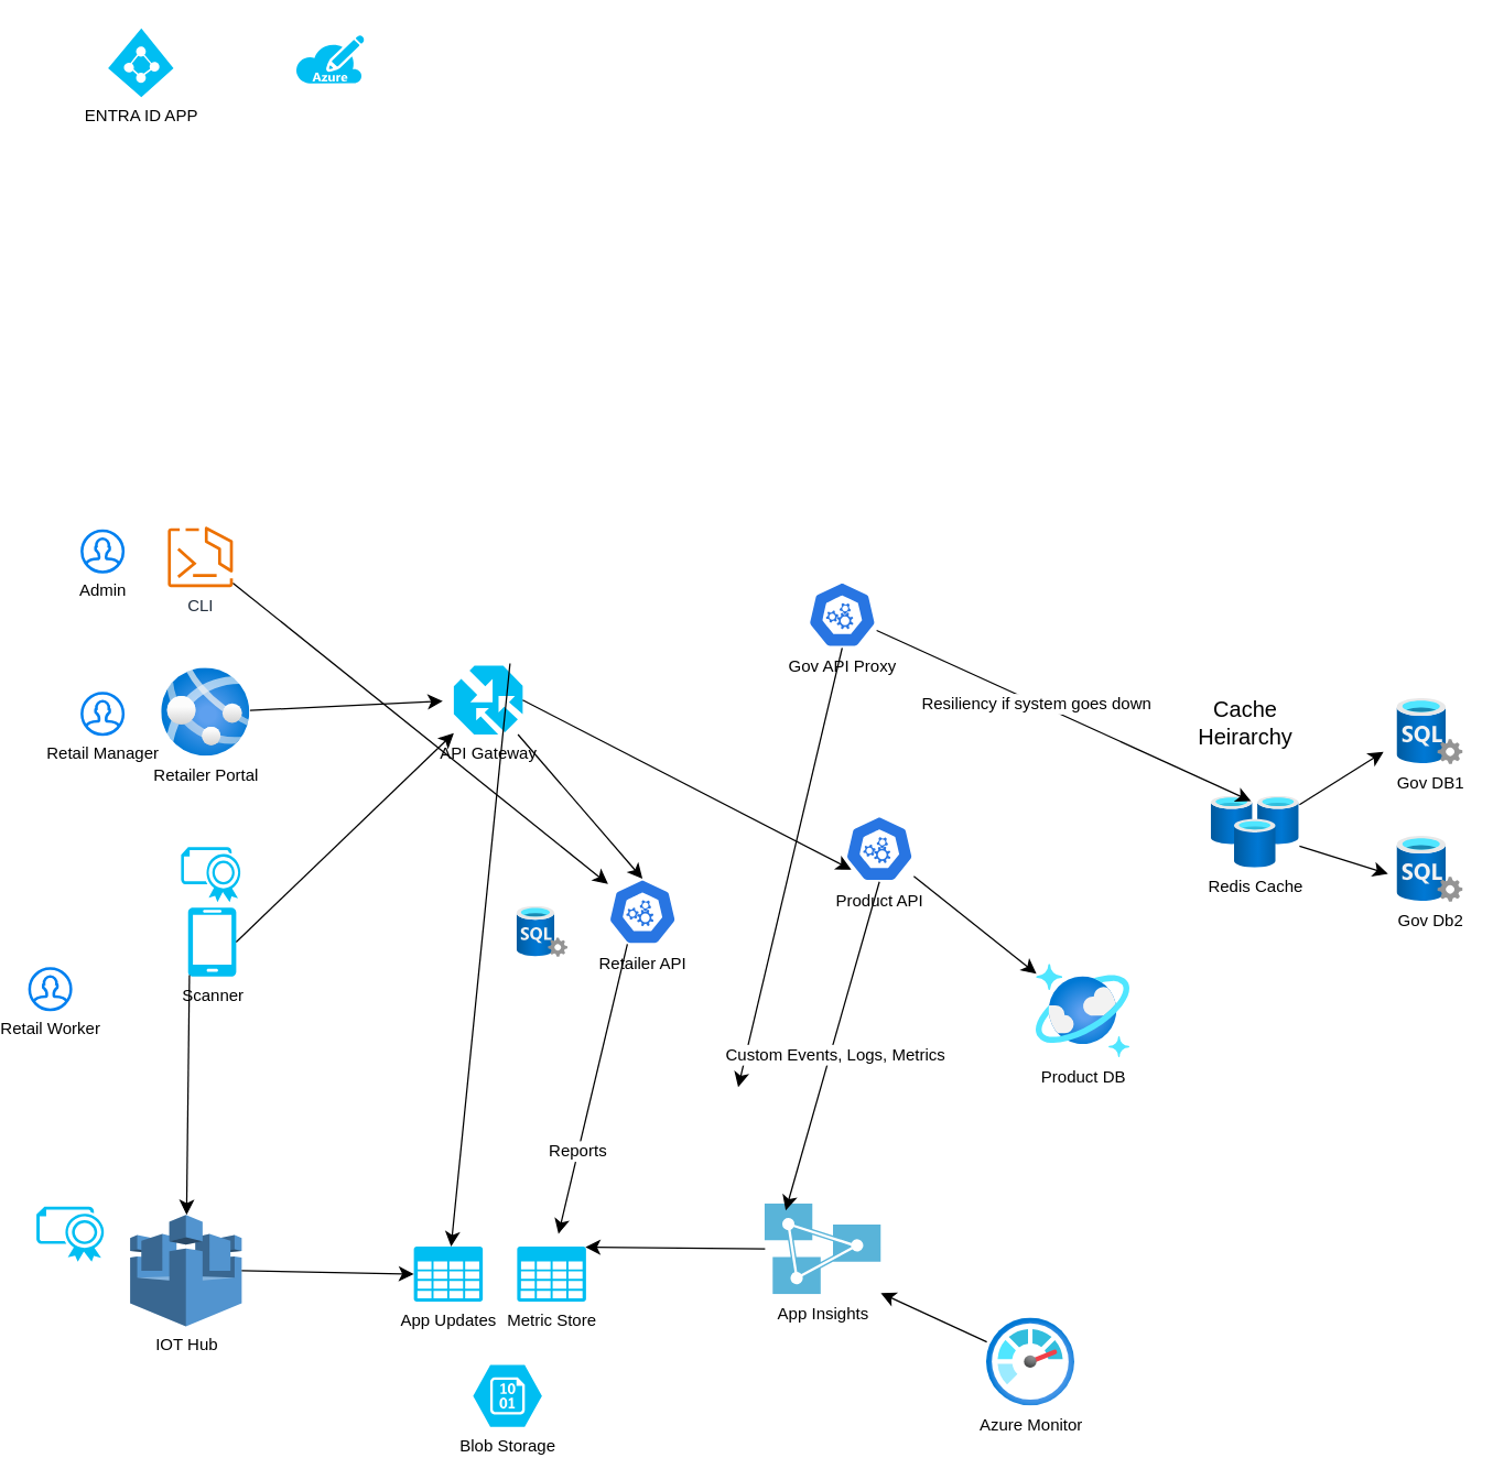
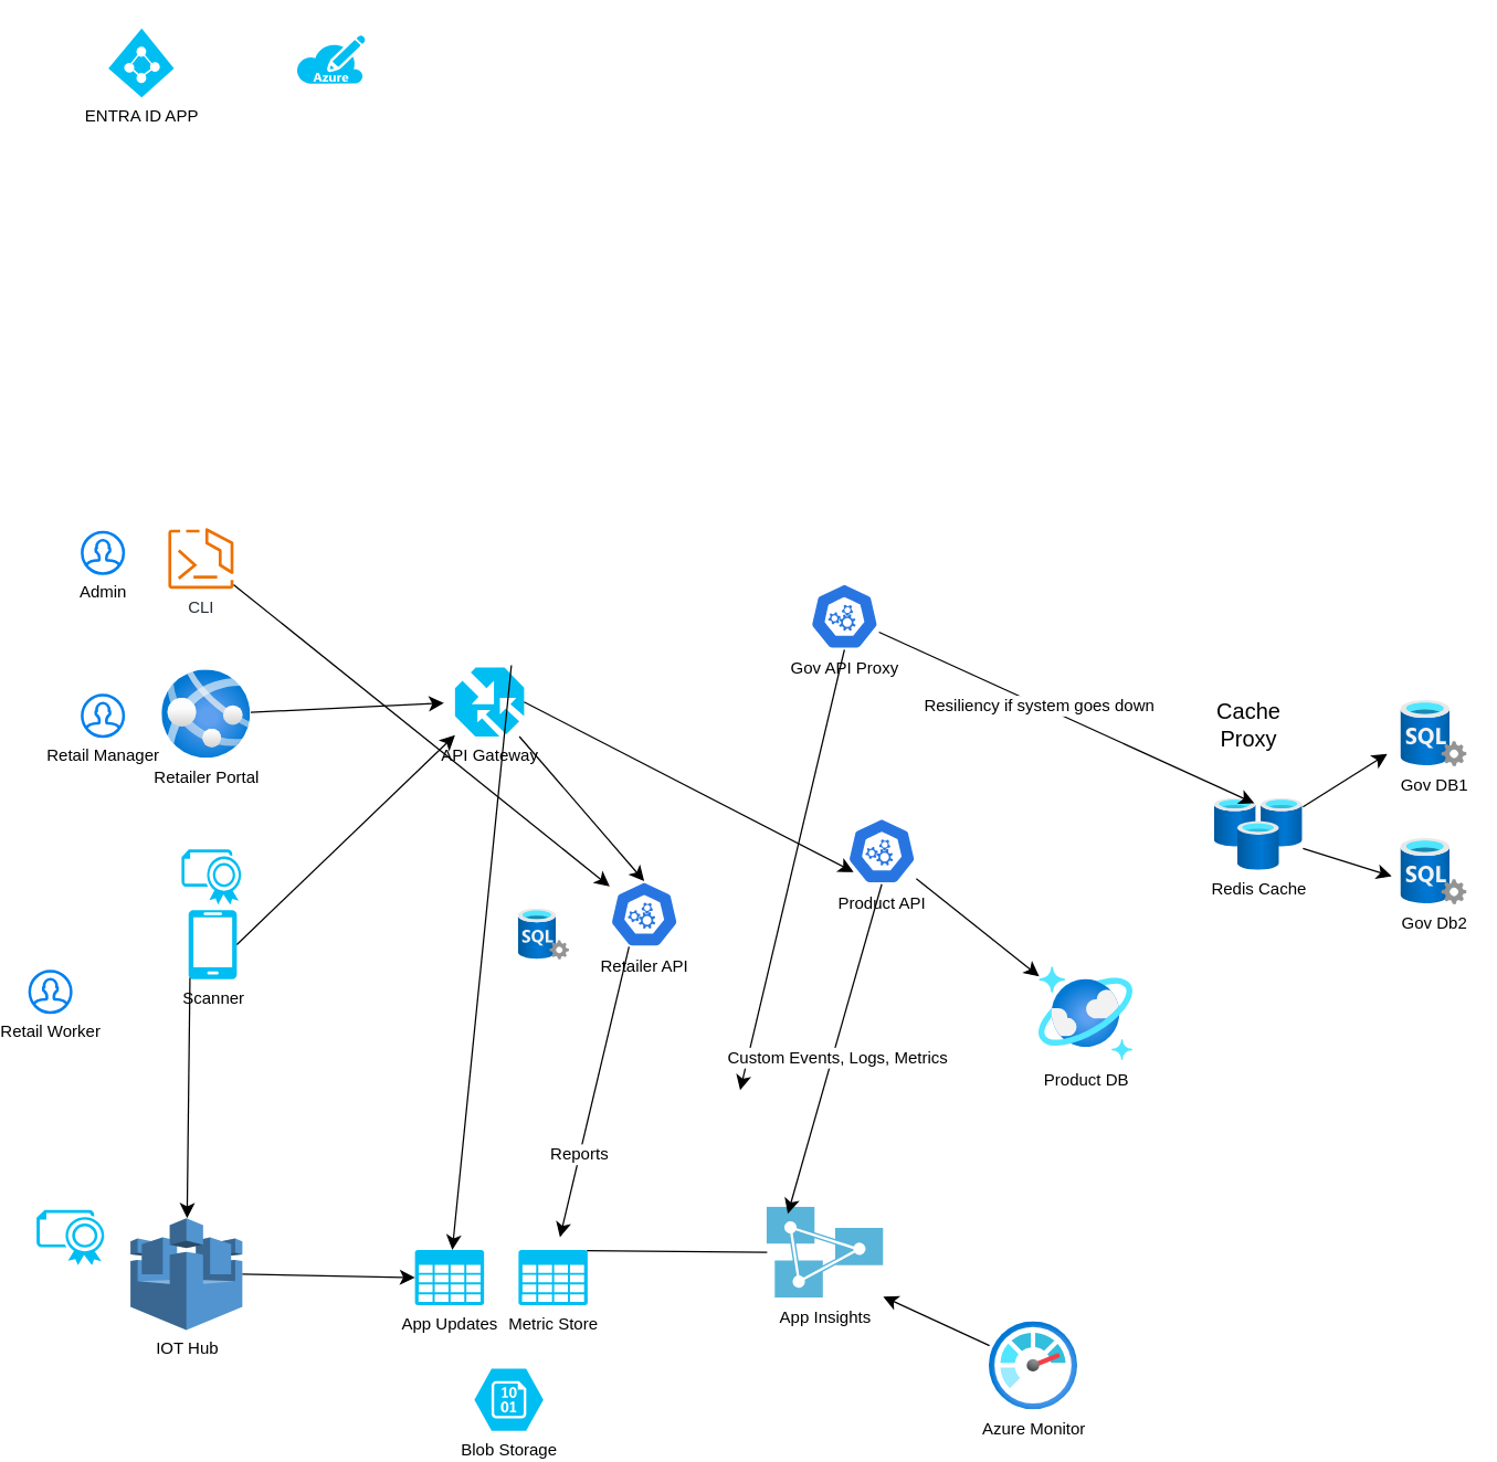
  <mxCell id="0" />
  <mxCell id="1" parent="0" />
  <mxCell id="2" value="ENTRA ID APP" style="verticalLabelPosition=bottom;html=1;verticalAlign=top;align=center;strokeColor=none;fillColor=#00BEF2;shape=mxgraph.azure.azure_active_directory;" vertex="1" parent="1"><mxGeometry x="77" y="20" width="47.5" height="50" as="geometry" /></mxCell>
  <mxCell id="3" value="" style="verticalLabelPosition=bottom;html=1;verticalAlign=top;align=center;strokeColor=none;fillColor=#00BEF2;shape=mxgraph.azure.azure_subscription;" vertex="1" parent="1"><mxGeometry x="213" y="25" width="50" height="35" as="geometry" /></mxCell>
  <mxCell id="4" value="App Updates" style="verticalLabelPosition=bottom;html=1;verticalAlign=top;align=center;strokeColor=none;fillColor=#00BEF2;shape=mxgraph.azure.storage;pointerEvents=1;" vertex="1" parent="1"><mxGeometry x="299" y="905" width="50" height="40" as="geometry" /></mxCell>
  <mxCell id="5" value="Blob Storage" style="verticalLabelPosition=bottom;html=1;verticalAlign=top;align=center;strokeColor=none;fillColor=#00BEF2;shape=mxgraph.azure.storage_blob;" vertex="1" parent="1"><mxGeometry x="342" y="991" width="50" height="45" as="geometry" /></mxCell>
  <mxCell id="6" value="Metric Store" style="verticalLabelPosition=bottom;html=1;verticalAlign=top;align=center;strokeColor=none;fillColor=#00BEF2;shape=mxgraph.azure.storage;pointerEvents=1;" vertex="1" parent="1"><mxGeometry x="374" y="905" width="50" height="40" as="geometry" /></mxCell>
  <mxCell id="7" value="API Gateway" style="verticalLabelPosition=bottom;html=1;verticalAlign=top;align=center;strokeColor=none;fillColor=#00BEF2;shape=mxgraph.azure.traffic_manager;pointerEvents=1;" vertex="1" parent="1"><mxGeometry x="328" y="483" width="50" height="50" as="geometry" /></mxCell>
  <mxCell id="8" value="Product DB" style="image;aspect=fixed;html=1;points=[];align=center;fontSize=12;image=img/lib/azure2/databases/Azure_Cosmos_DB.svg;" vertex="1" parent="1"><mxGeometry x="751" y="700" width="68" height="68" as="geometry" /></mxCell>
  <mxCell id="9" style="edgeStyle=none;curved=1;rounded=0;orthogonalLoop=1;jettySize=auto;html=1;exitX=0.5;exitY=1;exitDx=0;exitDy=0;exitPerimeter=0;fontSize=12;startSize=8;endSize=8;" edge="1" parent="1" source="10"><mxGeometry relative="1" as="geometry"><mxPoint x="534.471" y="789.177" as="targetPoint" /></mxGeometry></mxCell>
  <mxCell id="10" value="Gov API Proxy" style="aspect=fixed;sketch=0;html=1;dashed=0;whitespace=wrap;verticalLabelPosition=bottom;verticalAlign=top;fillColor=#2875E2;strokeColor=#ffffff;points=[[0.005,0.63,0],[0.1,0.2,0],[0.9,0.2,0],[0.5,0,0],[0.995,0.63,0],[0.72,0.99,0],[0.5,1,0],[0.28,0.99,0]];shape=mxgraph.kubernetes.icon2;prIcon=api" vertex="1" parent="1"><mxGeometry x="585" y="422" width="50" height="48" as="geometry" /></mxCell>
  <mxCell id="11" value="" style="group" vertex="1" connectable="0" parent="1"><mxGeometry x="130" y="614.76" width="44" height="94" as="geometry" /></mxCell>
  <mxCell id="12" value="" style="verticalLabelPosition=bottom;html=1;verticalAlign=top;align=center;strokeColor=none;fillColor=#00BEF2;shape=mxgraph.azure.certificate;pointerEvents=1;" vertex="1" parent="11"><mxGeometry width="44" height="40" as="geometry" /></mxCell>
  <mxCell id="13" value="Scanner" style="verticalLabelPosition=bottom;html=1;verticalAlign=top;align=center;strokeColor=none;fillColor=#00BEF2;shape=mxgraph.azure.mobile;pointerEvents=1;" vertex="1" parent="11"><mxGeometry x="5" y="44" width="35" height="50" as="geometry" /></mxCell>
  <mxCell id="14" value="Retailer Portal" style="image;aspect=fixed;html=1;points=[];align=center;fontSize=12;image=img/lib/azure2/app_services/App_Services.svg;" vertex="1" parent="1"><mxGeometry x="116" y="485" width="64" height="64" as="geometry" /></mxCell>
  <mxCell id="15" style="edgeStyle=none;curved=1;rounded=0;orthogonalLoop=1;jettySize=auto;html=1;fontSize=12;startSize=8;endSize=8;" edge="1" parent="1" source="16" target="40"><mxGeometry relative="1" as="geometry" /></mxCell>
  <mxCell id="16" value="CLI" style="sketch=0;outlineConnect=0;fontColor=#232F3E;gradientColor=none;fillColor=#ED7100;strokeColor=none;dashed=0;verticalLabelPosition=bottom;verticalAlign=top;align=center;html=1;fontSize=12;fontStyle=0;aspect=fixed;pointerEvents=1;shape=mxgraph.aws4.ecs_copilot_cli;" vertex="1" parent="1"><mxGeometry x="120" y="382" width="48" height="44" as="geometry" /></mxCell>
  <mxCell id="17" value="" style="edgeStyle=none;curved=1;rounded=0;orthogonalLoop=1;jettySize=auto;html=1;fontSize=12;startSize=8;endSize=8;" edge="1" parent="1" source="18"><mxGeometry relative="1" as="geometry"><mxPoint x="1003" y="545.678" as="targetPoint" /></mxGeometry></mxCell>
  <mxCell id="18" value="Redis Cache" style="image;aspect=fixed;html=1;points=[];align=center;fontSize=12;image=img/lib/azure2/databases/Cache_Redis.svg;" vertex="1" parent="1"><mxGeometry x="878" y="578" width="64" height="52" as="geometry" /></mxCell>
  <mxCell id="19" value="" style="edgeStyle=none;curved=1;rounded=0;orthogonalLoop=1;jettySize=auto;html=1;fontSize=12;startSize=8;endSize=8;" edge="1" parent="1" source="20" target="8"><mxGeometry relative="1" as="geometry" /></mxCell>
  <mxCell id="20" value="Product API" style="aspect=fixed;sketch=0;html=1;dashed=0;whitespace=wrap;verticalLabelPosition=bottom;verticalAlign=top;fillColor=#2875E2;strokeColor=#ffffff;points=[[0.005,0.63,0],[0.1,0.2,0],[0.9,0.2,0],[0.5,0,0],[0.995,0.63,0],[0.72,0.99,0],[0.5,1,0],[0.28,0.99,0]];shape=mxgraph.kubernetes.icon2;prIcon=api" vertex="1" parent="1"><mxGeometry x="612" y="592" width="50" height="48" as="geometry" /></mxCell>
  <mxCell id="21" style="edgeStyle=none;curved=1;rounded=0;orthogonalLoop=1;jettySize=auto;html=1;exitX=1;exitY=0.5;exitDx=0;exitDy=0;exitPerimeter=0;entryX=0.092;entryY=0.817;entryDx=0;entryDy=0;entryPerimeter=0;fontSize=12;startSize=8;endSize=8;" edge="1" parent="1" source="7" target="20"><mxGeometry relative="1" as="geometry" /></mxCell>
  <mxCell id="22" style="edgeStyle=none;curved=1;rounded=0;orthogonalLoop=1;jettySize=auto;html=1;exitX=0.816;exitY=-0.032;exitDx=0;exitDy=0;exitPerimeter=0;fontSize=12;startSize=8;endSize=8;" edge="1" parent="1" source="7" target="4"><mxGeometry relative="1" as="geometry" /></mxCell>
  <mxCell id="23" style="edgeStyle=none;curved=1;rounded=0;orthogonalLoop=1;jettySize=auto;html=1;entryX=0.45;entryY=0.065;entryDx=0;entryDy=0;entryPerimeter=0;fontSize=12;startSize=8;endSize=8;" edge="1" parent="1" source="10" target="18"><mxGeometry relative="1" as="geometry" /></mxCell>
  <mxCell id="24" value="Resiliency if system goes down" style="edgeLabel;html=1;align=center;verticalAlign=middle;resizable=0;points=[];fontSize=12;" vertex="1" connectable="0" parent="23"><mxGeometry x="-0.151" relative="1" as="geometry"><mxPoint as="offset" /></mxGeometry></mxCell>
  <mxCell id="25" style="edgeStyle=none;curved=1;rounded=0;orthogonalLoop=1;jettySize=auto;html=1;entryX=0.005;entryY=0.63;entryDx=0;entryDy=0;entryPerimeter=0;fontSize=12;startSize=8;endSize=8;" edge="1" parent="1" source="18"><mxGeometry relative="1" as="geometry"><mxPoint x="1006.25" y="634.24" as="targetPoint" /></mxGeometry></mxCell>
  <mxCell id="26" value="Retail Worker" style="html=1;verticalLabelPosition=bottom;align=center;labelBackgroundColor=#ffffff;verticalAlign=top;strokeWidth=2;strokeColor=#0080F0;shadow=0;dashed=0;shape=mxgraph.ios7.icons.user;" vertex="1" parent="1"><mxGeometry x="20" y="703" width="30" height="30" as="geometry" /></mxCell>
  <mxCell id="27" value="Retail Manager" style="html=1;verticalLabelPosition=bottom;align=center;labelBackgroundColor=#ffffff;verticalAlign=top;strokeWidth=2;strokeColor=#0080F0;shadow=0;dashed=0;shape=mxgraph.ios7.icons.user;" vertex="1" parent="1"><mxGeometry x="58" y="503" width="30" height="30" as="geometry" /></mxCell>
  <mxCell id="28" value="Admin" style="html=1;verticalLabelPosition=bottom;align=center;labelBackgroundColor=#ffffff;verticalAlign=top;strokeWidth=2;strokeColor=#0080F0;shadow=0;dashed=0;shape=mxgraph.ios7.icons.user;" vertex="1" parent="1"><mxGeometry x="58" y="385" width="30" height="30" as="geometry" /></mxCell>
- <mxCell id="29" value="Cache Heirarchy" style="text;html=1;align=center;verticalAlign=middle;whiteSpace=wrap;rounded=0;fontSize=16;" vertex="1" parent="1"><mxGeometry x="873" y="510" width="60" height="30" as="geometry" /></mxCell>
+ <mxCell id="29" value="Cache Proxy" style="text;html=1;align=center;verticalAlign=middle;whiteSpace=wrap;rounded=0;fontSize=16;" vertex="1" parent="1"><mxGeometry x="873" y="510" width="60" height="30" as="geometry" /></mxCell>
  <mxCell id="30" value="App Insights" style="image;sketch=0;aspect=fixed;html=1;points=[];align=center;fontSize=12;image=img/lib/mscae/Analysis_Services.svg;" vertex="1" parent="1"><mxGeometry x="554" y="874" width="84.62" height="66" as="geometry" /></mxCell>
- <mxCell id="31" style="edgeStyle=none;curved=1;rounded=0;orthogonalLoop=1;jettySize=auto;html=1;entryX=0.99;entryY=0.01;entryDx=0;entryDy=0;entryPerimeter=0;fontSize=12;startSize=8;endSize=8;" edge="1" parent="1" source="30" target="6"><mxGeometry relative="1" as="geometry" /></mxCell>
+ <mxCell id="31" style="edgeStyle=none;curved=1;rounded=0;orthogonalLoop=1;jettySize=auto;html=1;entryX=0.99;entryY=0.01;entryDx=0;entryDy=0;entryPerimeter=0;fontSize=12;startSize=8;endSize=8;endArrow=none;" edge="1" parent="1" source="30" target="6"><mxGeometry relative="1" as="geometry" /></mxCell>
  <mxCell id="32" value="IOT Hub" style="outlineConnect=0;dashed=0;verticalLabelPosition=bottom;verticalAlign=top;align=center;html=1;shape=mxgraph.aws3.aws_iot;fillColor=#5294CF;gradientColor=none;" vertex="1" parent="1"><mxGeometry x="93" y="882" width="81" height="81" as="geometry" /></mxCell>
  <mxCell id="33" style="edgeStyle=none;curved=1;rounded=0;orthogonalLoop=1;jettySize=auto;html=1;exitX=1;exitY=0.5;exitDx=0;exitDy=0;exitPerimeter=0;entryX=0;entryY=0.5;entryDx=0;entryDy=0;entryPerimeter=0;fontSize=12;startSize=8;endSize=8;" edge="1" parent="1" source="32" target="4"><mxGeometry relative="1" as="geometry" /></mxCell>
  <mxCell id="34" style="edgeStyle=none;curved=1;rounded=0;orthogonalLoop=1;jettySize=auto;html=1;exitX=0.03;exitY=0.98;exitDx=0;exitDy=0;exitPerimeter=0;fontSize=12;startSize=8;endSize=8;" edge="1" parent="1" source="13" target="32"><mxGeometry relative="1" as="geometry" /></mxCell>
  <mxCell id="35" value="" style="verticalLabelPosition=bottom;html=1;verticalAlign=top;align=center;strokeColor=none;fillColor=#00BEF2;shape=mxgraph.azure.certificate;pointerEvents=1;" vertex="1" parent="1"><mxGeometry x="25" y="876" width="50" height="40" as="geometry" /></mxCell>
  <mxCell id="36" style="edgeStyle=none;curved=1;rounded=0;orthogonalLoop=1;jettySize=auto;html=1;exitX=1;exitY=0.5;exitDx=0;exitDy=0;exitPerimeter=0;fontSize=12;startSize=8;endSize=8;" edge="1" parent="1" source="13" target="7"><mxGeometry relative="1" as="geometry" /></mxCell>
  <mxCell id="37" style="edgeStyle=none;curved=1;rounded=0;orthogonalLoop=1;jettySize=auto;html=1;entryX=-0.16;entryY=0.515;entryDx=0;entryDy=0;entryPerimeter=0;fontSize=12;startSize=8;endSize=8;" edge="1" parent="1" source="14" target="7"><mxGeometry relative="1" as="geometry" /></mxCell>
  <mxCell id="38" style="edgeStyle=none;curved=1;rounded=0;orthogonalLoop=1;jettySize=auto;html=1;exitX=0.5;exitY=1;exitDx=0;exitDy=0;exitPerimeter=0;entryX=0.177;entryY=0.072;entryDx=0;entryDy=0;entryPerimeter=0;fontSize=12;startSize=8;endSize=8;" edge="1" parent="1" source="20" target="30"><mxGeometry relative="1" as="geometry" /></mxCell>
  <mxCell id="39" value="Custom Events, Logs, Metrics" style="edgeLabel;html=1;align=center;verticalAlign=middle;resizable=0;points=[];fontSize=12;" vertex="1" connectable="0" parent="38"><mxGeometry x="0.044" y="3" relative="1" as="geometry"><mxPoint as="offset" /></mxGeometry></mxCell>
  <mxCell id="40" value="Retailer API" style="aspect=fixed;sketch=0;html=1;dashed=0;whitespace=wrap;verticalLabelPosition=bottom;verticalAlign=top;fillColor=#2875E2;strokeColor=#ffffff;points=[[0.005,0.63,0],[0.1,0.2,0],[0.9,0.2,0],[0.5,0,0],[0.995,0.63,0],[0.72,0.99,0],[0.5,1,0],[0.28,0.99,0]];shape=mxgraph.kubernetes.icon2;prIcon=api" vertex="1" parent="1"><mxGeometry x="440" y="637.76" width="50" height="48" as="geometry" /></mxCell>
  <mxCell id="41" style="edgeStyle=none;curved=1;rounded=0;orthogonalLoop=1;jettySize=auto;html=1;entryX=0.5;entryY=0;entryDx=0;entryDy=0;entryPerimeter=0;fontSize=12;startSize=8;endSize=8;" edge="1" parent="1" source="7" target="40"><mxGeometry relative="1" as="geometry" /></mxCell>
  <mxCell id="42" value="" style="image;aspect=fixed;html=1;points=[];align=center;fontSize=12;image=img/lib/azure2/databases/SQL_Server.svg;" vertex="1" parent="1"><mxGeometry x="374" y="658" width="37" height="37" as="geometry" /></mxCell>
  <mxCell id="43" value="Gov DB1" style="image;aspect=fixed;html=1;points=[];align=center;fontSize=12;image=img/lib/azure2/databases/SQL_Server.svg;" vertex="1" parent="1"><mxGeometry x="1013" y="507" width="48" height="48" as="geometry" /></mxCell>
  <mxCell id="44" value="Gov Db2" style="image;aspect=fixed;html=1;points=[];align=center;fontSize=12;image=img/lib/azure2/databases/SQL_Server.svg;" vertex="1" parent="1"><mxGeometry x="1013" y="607" width="48" height="48" as="geometry" /></mxCell>
  <mxCell id="45" style="edgeStyle=none;curved=1;rounded=0;orthogonalLoop=1;jettySize=auto;html=1;exitX=0.28;exitY=0.99;exitDx=0;exitDy=0;exitPerimeter=0;entryX=0.6;entryY=-0.231;entryDx=0;entryDy=0;entryPerimeter=0;fontSize=12;startSize=8;endSize=8;" edge="1" parent="1" source="40" target="6"><mxGeometry relative="1" as="geometry" /></mxCell>
  <mxCell id="46" value="Reports" style="edgeLabel;html=1;align=center;verticalAlign=middle;resizable=0;points=[];fontSize=12;" vertex="1" connectable="0" parent="45"><mxGeometry x="0.432" y="-1" relative="1" as="geometry"><mxPoint as="offset" /></mxGeometry></mxCell>
  <mxCell id="47" value="Azure Monitor" style="image;aspect=fixed;html=1;points=[];align=center;fontSize=12;image=img/lib/azure2/management_governance/Monitor.svg;" vertex="1" parent="1"><mxGeometry x="715" y="957" width="64" height="64" as="geometry" /></mxCell>
  <mxCell id="48" style="edgeStyle=none;curved=1;rounded=0;orthogonalLoop=1;jettySize=auto;html=1;entryX=0.993;entryY=0.982;entryDx=0;entryDy=0;entryPerimeter=0;fontSize=12;startSize=8;endSize=8;" edge="1" parent="1" source="47" target="30"><mxGeometry relative="1" as="geometry" /></mxCell>
